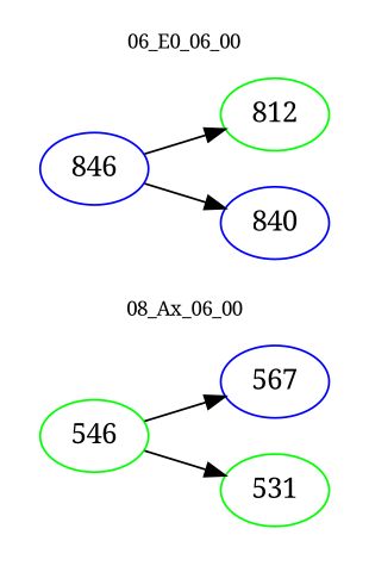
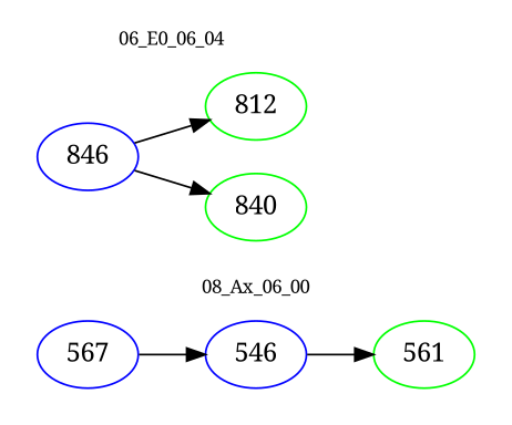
  digraph {
    fontname="Noto Serif"
    rankdir=LR
    node [color=blue fontname="Noto Serif"]
    edge [color=black fontname="Noto Serif"]
-   n1 [color=green label=546]
-   n2 [color=green label=531]
+   n1 [label=546]
+   n2 [color=green label=561]
    n3 [label=567]
    n4 [label=846]
-   n5 [label=840]
+   n5 [color=green label=840]
    n6 [color=green label=812]
    subgraph cluster_1 {
      color=white
      fontsize=10
      label="08_Ax_06_00"
      n1
      n2
      n3
    }
    subgraph cluster_2 {
      color=white
      fontsize=10
-     label="06_E0_06_00"
+     label="06_E0_06_04"
      n4
      n5
      n6
    }
    n1 -> n2
-   n1 -> n3
+   n3 -> n1
    n4 -> n5
    n4 -> n6
  }
